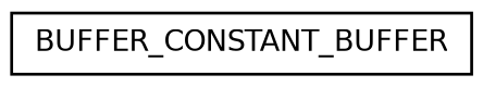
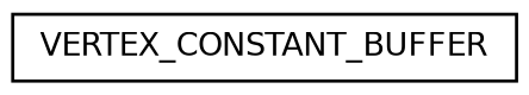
  digraph {
    rankdir=LR
-   n1 [color=black fillcolor=white fontname=Helvetica fontsize=10 height=0.2 label=BUFFER_CONSTANT_BUFFER shape=record style=filled width=0.4]
+   n1 [color=black fillcolor=white fontname=Helvetica fontsize=10 height=0.2 label=VERTEX_CONSTANT_BUFFER shape=record style=filled width=0.4]
  }
